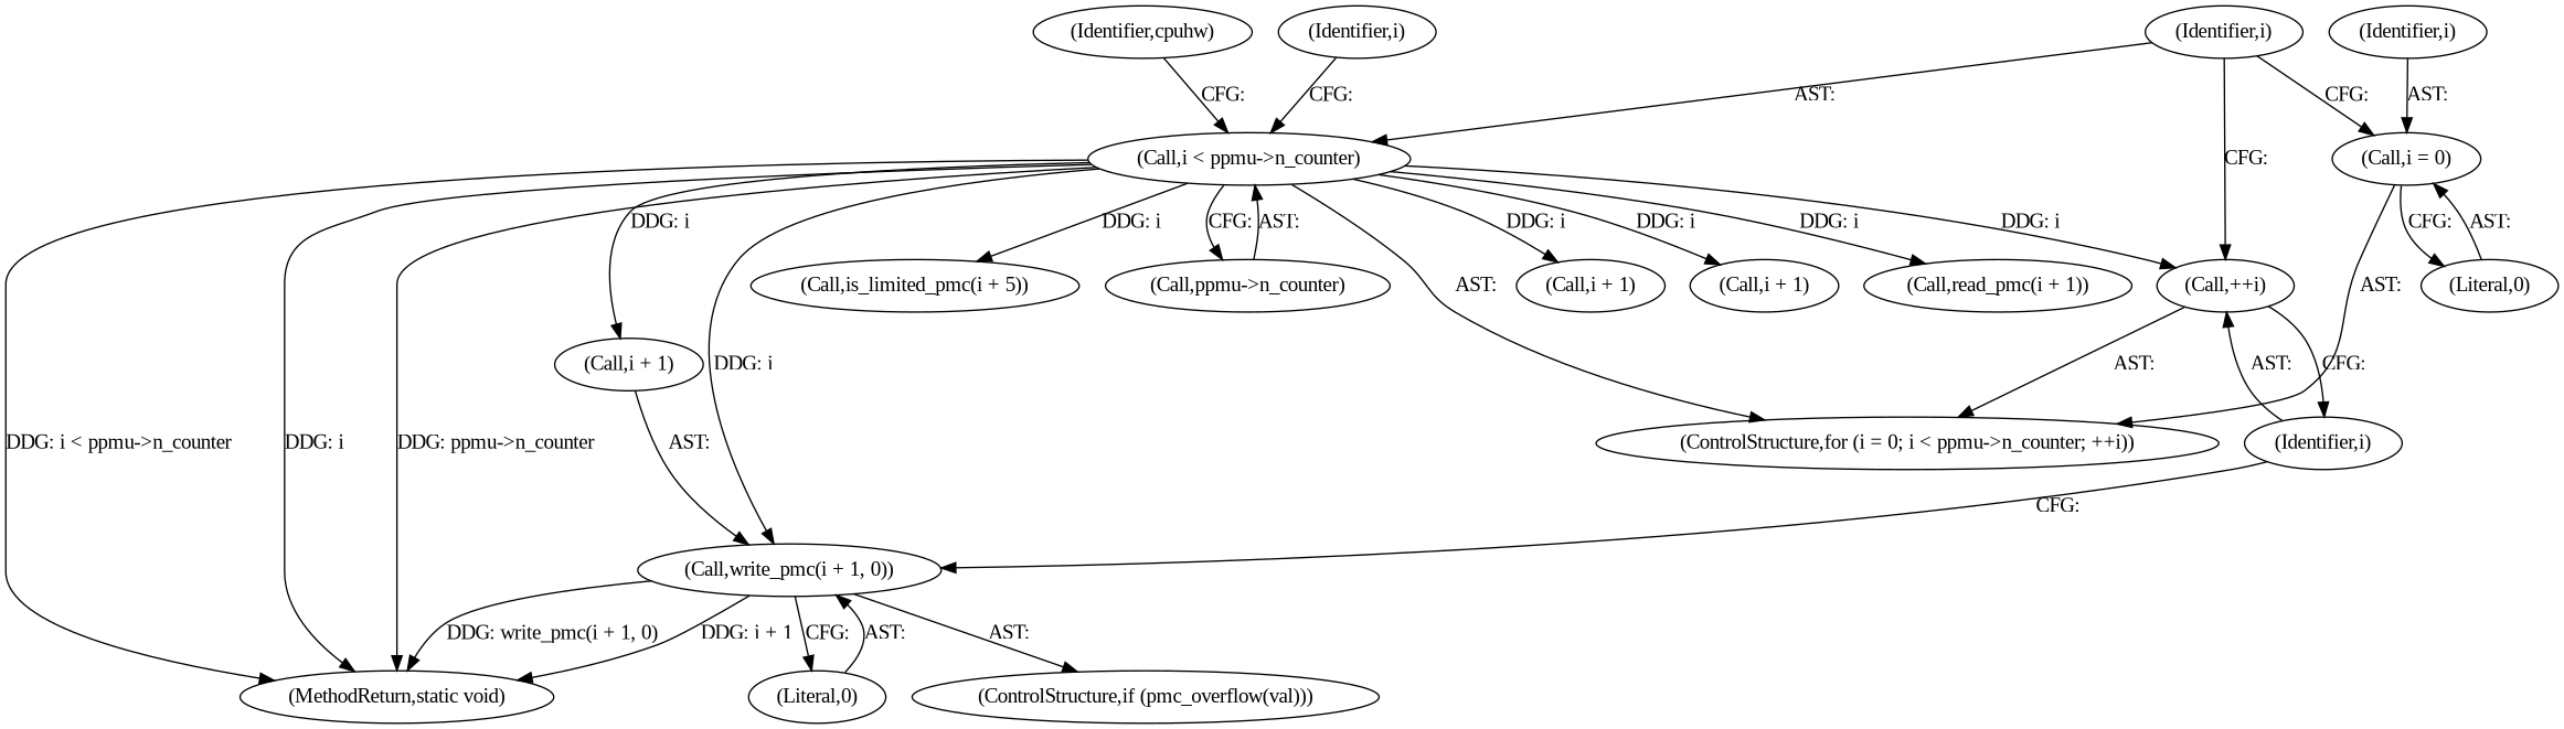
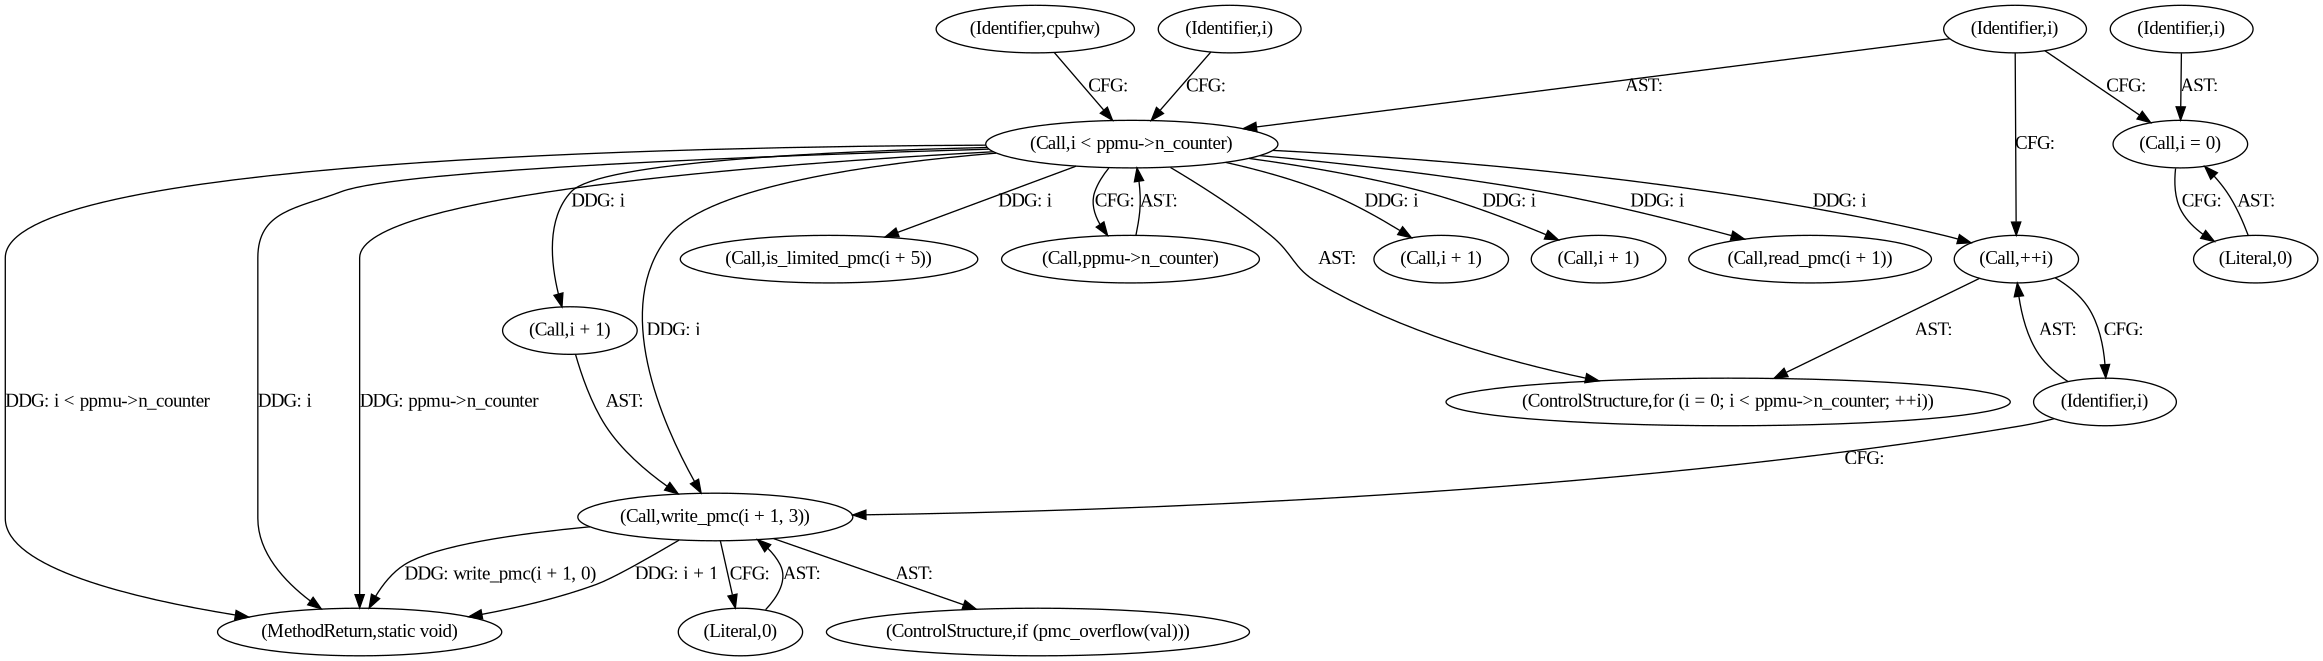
  digraph {
    fontname="Liberation Serif"
    node [fontname="Liberation Serif"]
    edge [fontname="Liberation Serif"]
-   n1 [label="(Call,write_pmc(i + 1, 0))"]
+   n1 [label="(Call,write_pmc(i + 1, 3))"]
    n2 [label="(MethodReturn,static void)"]
    n3 [label="(ControlStructure,if (pmc_overflow(val)))"]
    n4 [label="(Literal,0)"]
    n5 [label="(Call,i < ppmu->n_counter)"]
    n6 [label="(Call,++i)"]
    n7 [label="(Call,is_limited_pmc(i + 5))"]
    n8 [label="(ControlStructure,for (i = 0; i < ppmu->n_counter; ++i))"]
    n9 [label="(Call,ppmu->n_counter)"]
    n10 [label="(Call,i + 1)"]
    n11 [label="(Call,i + 1)"]
    n12 [label="(Call,i + 1)"]
    n13 [label="(Call,read_pmc(i + 1))"]
    n14 [label="(Identifier,i)"]
    n15 [label="(Call,i = 0)"]
    n16 [label="(Literal,0)"]
    n17 [label="(Identifier,i)"]
    n18 [label="(Identifier,cpuhw)"]
    n19 [label="(Identifier,i)"]
    n20 [label="(Identifier,i)"]
    n1 -> n2 [label="DDG: write_pmc(i + 1, 0)"]
    n1 -> n2 [label="DDG: i + 1"]
    n1 -> n3 [label="AST: "]
    n1 -> n4 [label="CFG: "]
    n4 -> n1 [label="AST: "]
    n5 -> n1 [label="DDG: i"]
    n5 -> n2 [label="DDG: i < ppmu->n_counter"]
    n5 -> n2 [label="DDG: i"]
    n5 -> n2 [label="DDG: ppmu->n_counter"]
    n5 -> n6 [label="DDG: i"]
    n5 -> n7 [label="DDG: i"]
    n5 -> n8 [label="AST: "]
    n5 -> n9 [label="CFG: "]
    n5 -> n10 [label="DDG: i"]
    n5 -> n11 [label="DDG: i"]
    n5 -> n12 [label="DDG: i"]
    n5 -> n13 [label="DDG: i"]
    n6 -> n8 [label="AST: "]
    n6 -> n14 [label="CFG: "]
    n9 -> n5 [label="AST: "]
    n12 -> n1 [label="AST: "]
    n14 -> n1 [label="CFG: "]
    n14 -> n6 [label="AST: "]
-   n15 -> n8 [label="AST: "]
    n15 -> n16 [label="CFG: "]
    n16 -> n15 [label="AST: "]
    n17 -> n5 [label="AST: "]
    n17 -> n6 [label="CFG: "]
    n17 -> n15 [label="CFG: "]
    n18 -> n5 [label="CFG: "]
    n19 -> n15 [label="AST: "]
    n20 -> n5 [label="CFG: "]
  }
